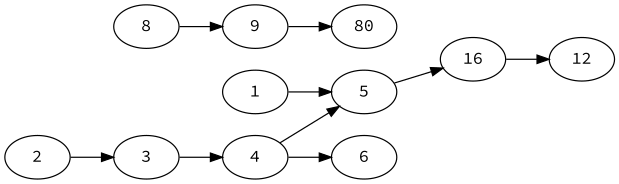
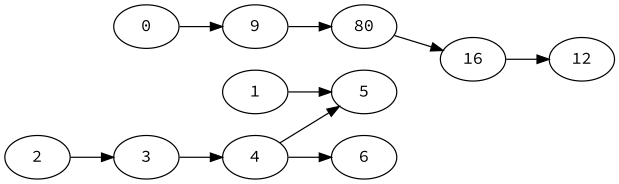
  digraph {
    fontname="Source Code Pro"
    rankdir=LR
    node [fontname="Source Code Pro"]
    edge [fontname="Source Code Pro"]
    1 [alpha=0.07 expect_size=3056770973621115]
    5 [alpha=0.06 expect_size=207210118380350592]
    2 [alpha=0.14 expect_size=10478746707581114]
    3 [alpha=0.18 expect_size=572460471516900992]
    4 [alpha=0.08 expect_size=238287865692106522624]
    6 [alpha=0.16 expect_size=108921906816102694912]
-   8 [alpha=0.10 expect_size=175471306841699680]
+   8 [alpha=0.10 expect_size=175471306841699680 label=0]
    9 [alpha=0.04 expect_size=39407488449051099136]
    n9 [alpha=0.12 expect_size=184792091252788128 label=80]
    n10 [alpha=0.01 expect_size=6808214534924916 label=16]
    12 [alpha=0.11 expect_size=118870873597340064]
    1 -> 5
    2 -> 3
    3 -> 4
    4 -> 5
    4 -> 6
    8 -> 9
    9 -> n9
-   5 -> n10
+   n9 -> n10
    n10 -> 12
  }
